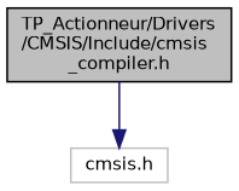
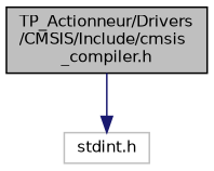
  digraph {
    fontname="DejaVu Sans"
    node [fontname="DejaVu Sans" fontsize=10 shape=record style=filled]
    n1 [color=black fillcolor=grey75 fontcolor=black height=0.2 label="TP_Actionneur/Drivers\l/CMSIS/Include/cmsis\l_compiler.h" width=0.4]
-   n2 [color=grey75 fillcolor=white height=0.2 label="cmsis.h" width=0.4]
+   n2 [color=grey75 fillcolor=white height=0.2 label="stdint.h" width=0.4]
    n1 -> n2 [color=midnightblue fontname="DejaVu Sans" fontsize=10 labelfontname=Helvetica labelfontsize=10 style=solid]
  }
